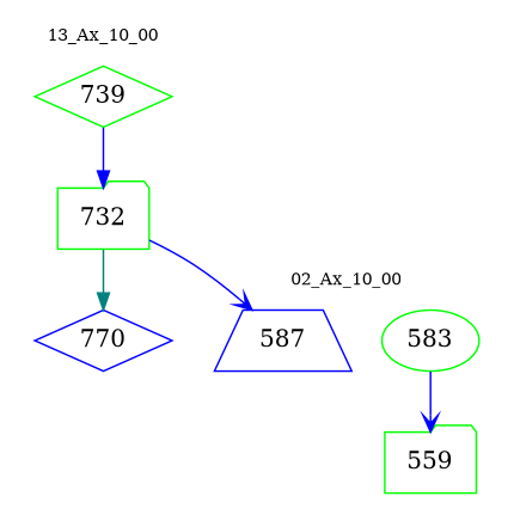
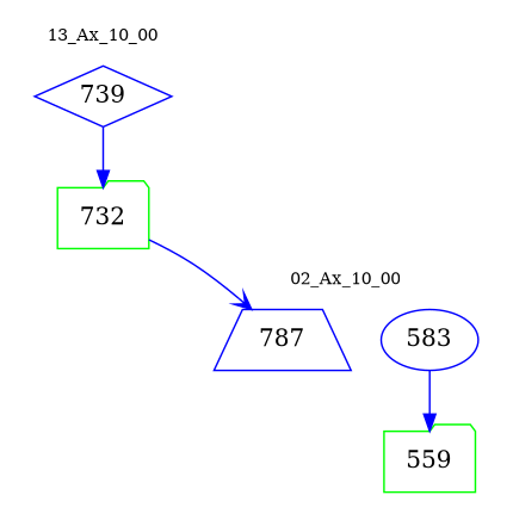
  digraph {
    node [color=blue shape=diamond]
    edge [arrowhead=normal color=blue]
-   n1 [color=green label=739]
+   n1 [label=739]
    n2 [color=green label=732 shape=folder]
-   n3 [label=770]
-   n4 [color=green label=583 shape=ellipse]
+   n4 [label=583 shape=ellipse]
    n5 [color=green label=559 shape=folder]
-   n6 [label=587 shape=trapezium]
+   n6 [label=787 shape=trapezium]
    subgraph cluster_1 {
      color=white
      fontsize=10
      label="13_Ax_10_00"
      n1
      n2
-     n3
    }
    subgraph cluster_2 {
      color=white
      fontsize=10
      label="02_Ax_10_00"
      n4
      n5
      n6
    }
    n1 -> n2
-   n2 -> n3 [color=teal]
    n2 -> n6 [arrowhead=vee]
-   n4 -> n5 [arrowhead=vee]
+   n4 -> n5
  }
